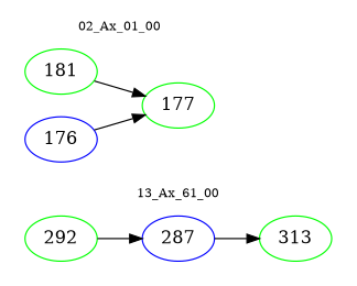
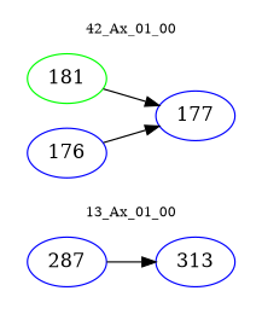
  digraph {
    rankdir=LR
    node [color=blue]
    edge [color=black]
-   n1 [color=green label=292]
    n2 [label=287]
-   n3 [color=green label=313]
+   n3 [label=313]
    n4 [color=green label=181]
-   n5 [color=green label=177]
+   n5 [label=177]
    n6 [label=176]
    subgraph cluster_1 {
      color=white
      fontsize=10
-     label="13_Ax_61_00"
-     n1
+     label="13_Ax_01_00"
      n2
      n3
    }
    subgraph cluster_2 {
      color=white
      fontsize=10
-     label="02_Ax_01_00"
+     label="42_Ax_01_00"
      n4
      n5
      n6
    }
-   n1 -> n2
    n2 -> n3
    n4 -> n5
    n6 -> n5
  }
